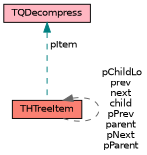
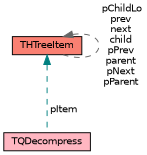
  digraph {
    node [color=black fontname=Helvetica fontsize=10 shape=record style=filled]
    edge [dir=back fontname=Helvetica fontsize=10 labelfontname=Helvetica labelfontsize=10 style=dashed]
    n1 [fillcolor=lightpink fontcolor=black height=0.2 label=TQDecompress width=0.4]
    n2 [fillcolor=salmon height=0.2 label=THTreeItem width=0.4]
-   n1 -> n2 [color=teal label=" pItem"]
+   n2 -> n1 [color=teal label=" pItem"]
    n2 -> n2 [color=gray40 label=" pChildLo\nprev\nnext\nchild\npPrev\nparent\npNext\npParent"]
  }
